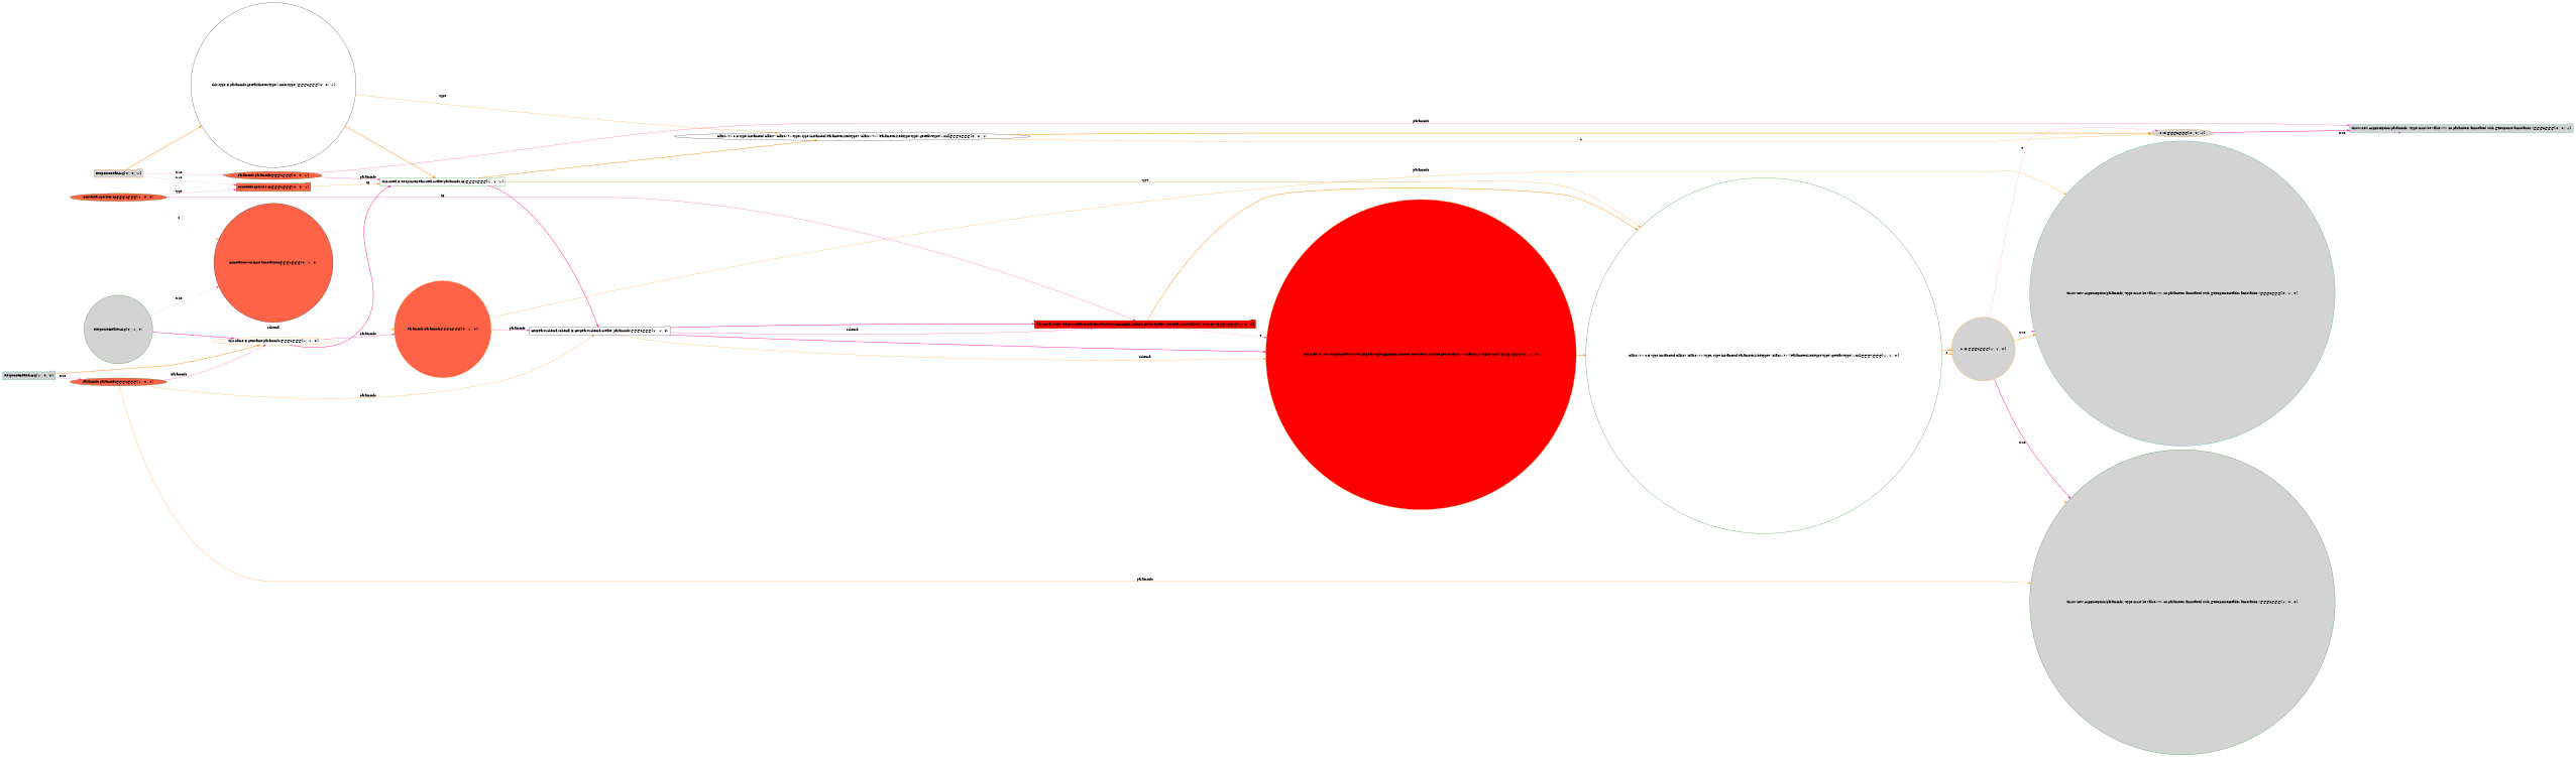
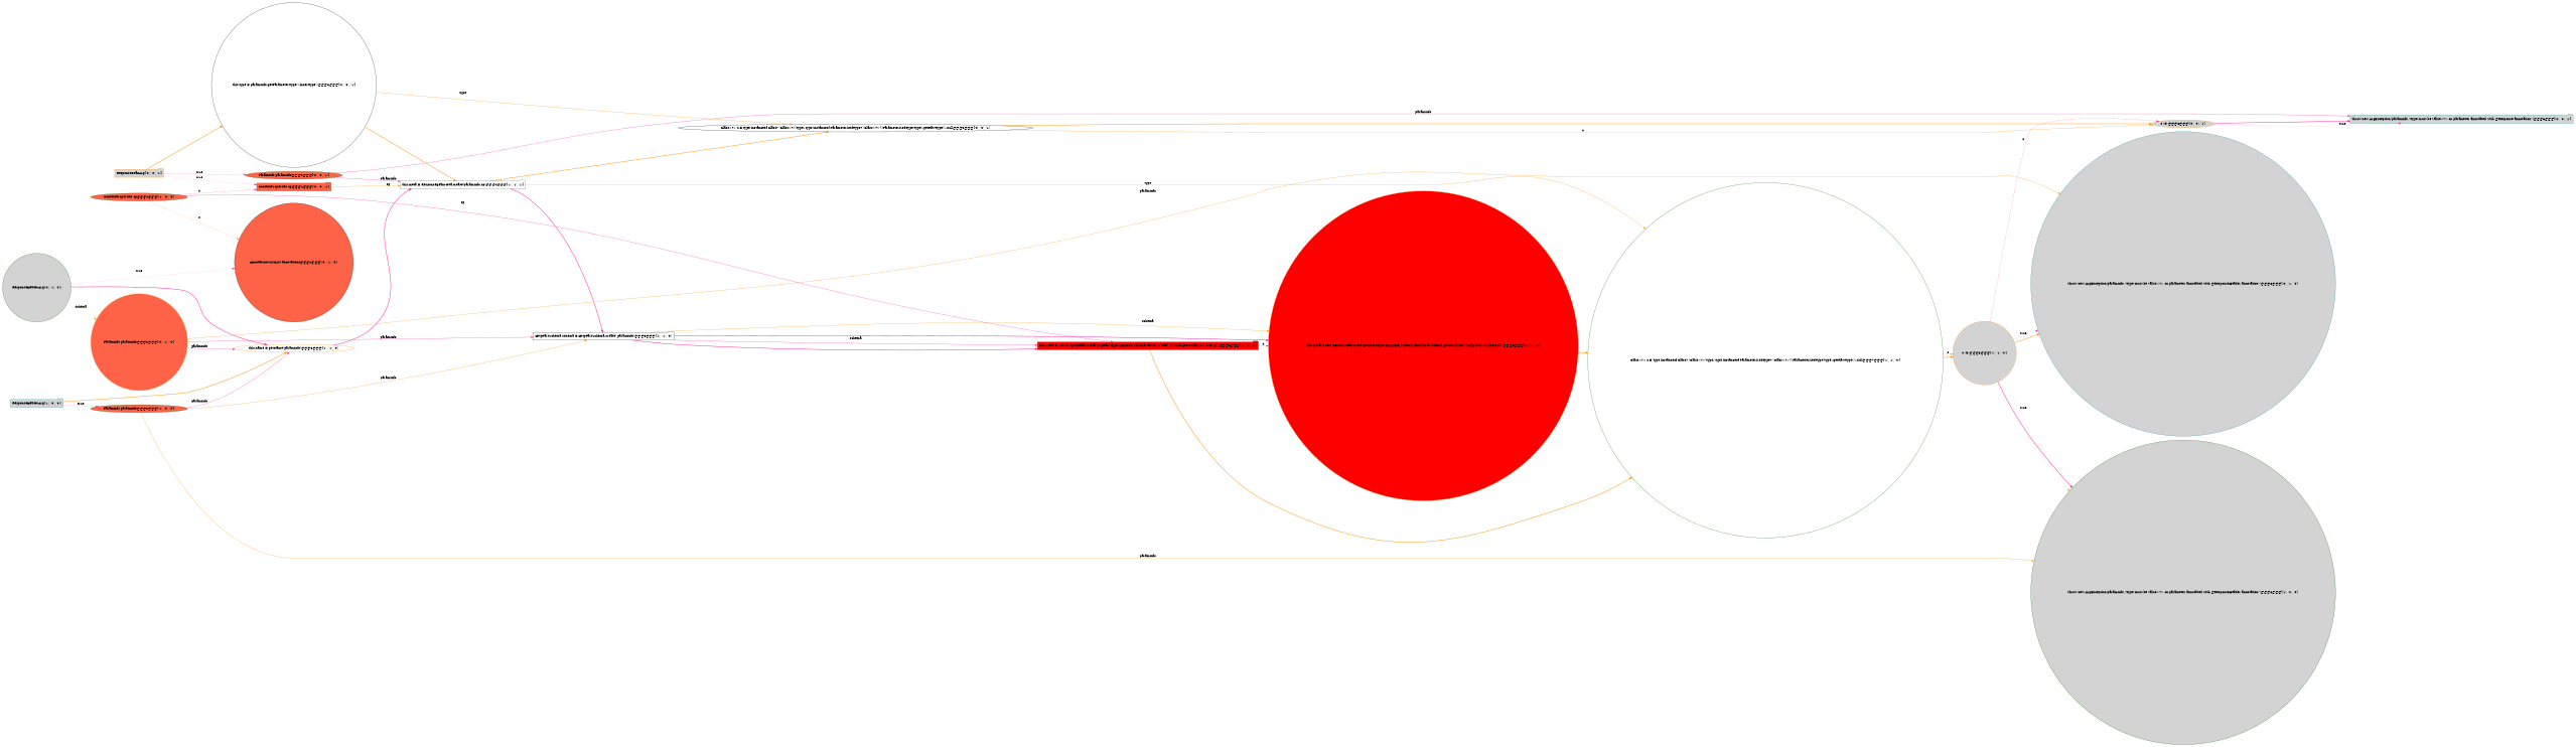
  digraph {
    rankdir=LR
    node [color=darkgreen fillcolor=lightgray shape=circle style=filled]
    edge [color=deeppink style=bold]
    n1 [color=darkorange fillcolor=white label="this.name = getName(paramInfo)@@@3@@@['1', '1', '0']" shape=ellipse]
    n2 [fillcolor=white label="this.meta = ResponseBeanMeta.create(paramInfo,cp)@@@4@@@['1', '1', '1']" shape=folder]
    n3 [fillcolor=white label="Class<?> c = type instanceof Class? (Class<?>)type: type instanceof ParameterizedType? (Class<?>)((ParameterizedType)type).getRawType(): null@@@7@@@['1', '1', '0']"]
    n4 [color=black fillcolor=white label="HttpPartSchema schema = HttpPartSchema.create(,paramInfo)@@@5@@@['1', '1', '0']" shape=folder]
    n5 [color=black fillcolor=white label="Class<?> c = type instanceof Class? (Class<?>)type: type instanceof ParameterizedType? (Class<?>)((ParameterizedType)type).getRawType(): null@@@5@@@['0', '0', '1']" shape=ellipse]
    n6 [color=teal label="throw new ArgException(paramInfo,\"Type must be Value<?> on parameter annotated with @ResponseHeader annotation\")@@@8@@@['0', '1', '0']"]
    n7 [color=darkorange label="c != @@@8@@@['1', '1', '0']"]
    n8 [label="throw new ArgException(paramInfo,\"Type must be Value<?> on parameter annotated with @ResponseHeader annotation\")@@@8@@@['1', '0', '0']"]
    n9 [color=darkorange label="c != @@@6@@@['0', '0', '1']" shape=ellipse]
    n10 [fillcolor=red label="this.meta = new ResponsePartMeta(HttpPartType.HEADER,schema,castOrCreate(,schema.getSerializer(),true,cp))@@@6@@@['1', '0', '0']" shape=folder]
    n11 [color=darkorange fillcolor=red label="this.meta = new ResponsePartMeta(HttpPartType.HEADER,schema,ofNullable(schema.getSerializer()).map(null).orElse(null))@@@6@@@['0', '1', '0']"]
    n12 [label="ResponseHeaderArg['0', '1', '0']"]
    n13 [color=black fillcolor=tomato label="AnnotationWorkList annotations@@@2@@@['0', '1', '0']"]
    n14 [color=darkorange fillcolor=tomato label="ParamInfo paramInfo@@@2@@@['0', '1', '0']"]
    n15 [color=teal label="throw new ArgException(paramInfo,\"Type must be Value<?> on parameter annotated with @Response annotation\")@@@6@@@['0', '0', '1']" shape=folder]
    n16 [color=teal label="ResponseHeaderArg['1', '0', '0']" shape=folder]
    n17 [fillcolor=tomato label="ParamInfo paramInfo@@@2@@@['1', '0', '0']" shape=ellipse]
    n18 [fillcolor=tomato label="ContextProperties cp@@@2@@@['1', '0', '0']" shape=ellipse]
    n19 [fillcolor=tomato label="ContextProperties cp@@@2@@@['0', '0', '1']" shape=folder]
    n20 [fillcolor=tomato label="ParamInfo paramInfo@@@2@@@['0', '0', '1']" shape=ellipse]
    n21 [color=black fillcolor=white label="this.type = paramInfo.getParameterType().innerType()@@@3@@@['0', '0', '1']"]
    n22 [color=darkorange label="ResponseBeanArg['0', '0', '1']" shape=folder]
    n1 -> n2
    n2 -> n3 [color=darkorange label=type style=solid]
    n2 -> n4
    n2 -> n5 [color=darkorange]
    n3 -> n7 [color=darkorange]
    n3 -> n7 [color=darkorange label=c style=solid]
    n4 -> n10
    n4 -> n10 [label=schema style=solid]
    n4 -> n11 [color=darkorange label=schema style=solid]
    n4 -> n11
    n5 -> n9 [color=darkorange]
    n5 -> n9 [color=darkorange label=c style=solid]
    n7 -> n6 [color=darkorange]
    n7 -> n6 [label=true style=dotted]
    n7 -> n8
    n7 -> n8 [color=darkorange label=true style=dotted]
    n7 -> n9 [label=0 style=dashed]
    n9 -> n15 [label=true style=dotted]
    n9 -> n15
    n10 -> n3 [color=darkorange]
    n10 -> n11 [label=0 style=dashed]
    n11 -> n3 [color=darkorange]
    n12 -> n1
    n12 -> n13 [label=true style=dotted]
    n12 -> n14 [color=darkorange label=schema style=dotted]
-   n1 -> n14 [label=paramInfo style=solid]
+   n14 -> n1 [label=paramInfo style=solid]
    n14 -> n4 [label=paramInfo style=solid]
    n14 -> n6 [color=darkorange label=paramInfo style=solid]
    n16 -> n1 [color=darkorange]
    n16 -> n17 [label=true style=dashed]
    n17 -> n1 [label=paramInfo style=solid]
    n17 -> n4 [color=darkorange label=paramInfo style=solid]
    n17 -> n8 [color=darkorange label=paramInfo style=solid]
    n18 -> n10 [label=cp style=solid]
-   n18 -> n13 [color=darkorange label=0 style=dotted]
-   n18 -> n19 [label=type style=dashed]
+   n18 -> n13 [color=darkorange label=0 style=dashed]
+   n18 -> n19 [label=0 style=dashed]
    n19 -> n2 [color=darkorange label=cp style=solid]
    n20 -> n2 [label=paramInfo style=solid]
    n20 -> n15 [label=paramInfo style=solid]
    n21 -> n2 [color=darkorange]
    n21 -> n5 [color=darkorange label=type style=solid]
    n22 -> n19 [label=true style=dotted]
    n22 -> n20 [label=true style=dashed]
    n22 -> n21 [color=darkorange]
  }
